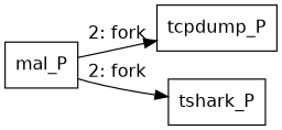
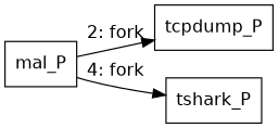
  digraph {
    engine=neato
    fixedsize=false
    fontname="DejaVu Sans"
    fontsize=10
    nodesep=0.3
    rankdir=LR
    ranksep=0
    splines=true
    node [fontname="DejaVu Sans" node_type=Process shape=box]
    edge [fontname="DejaVu Sans"]
    mal_P
    tcpdump_P
    tshark_P
    mal_P -> tcpdump_P [label="2: fork"]
-   mal_P -> tshark_P [label="2: fork"]
+   mal_P -> tshark_P [label="4: fork"]
  }
